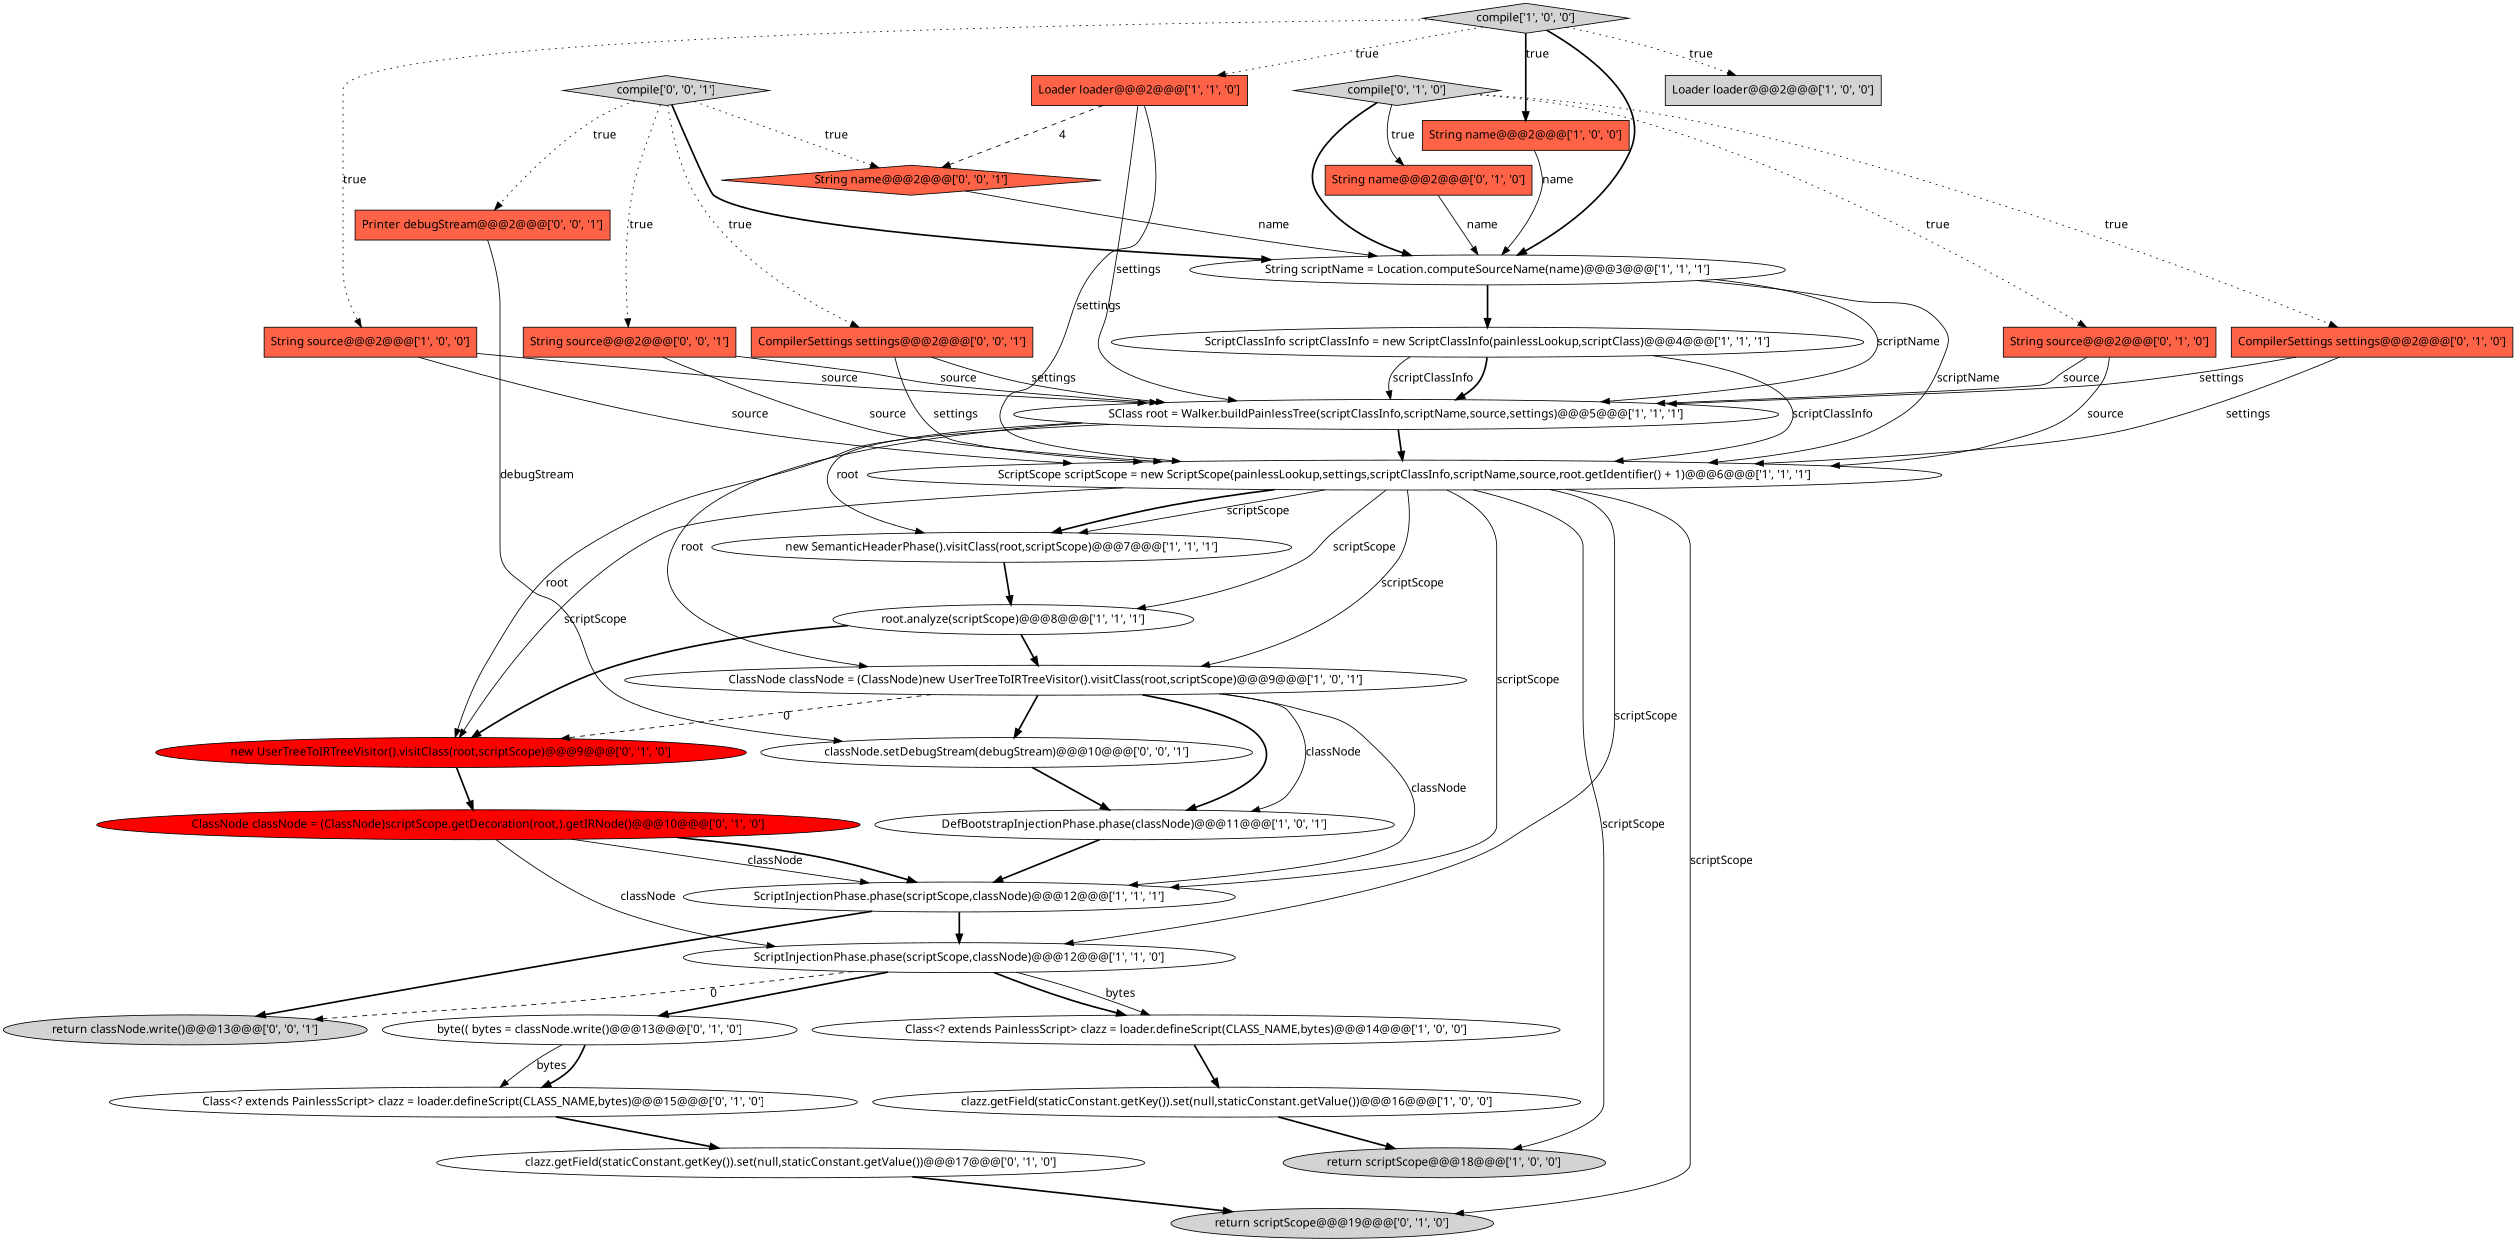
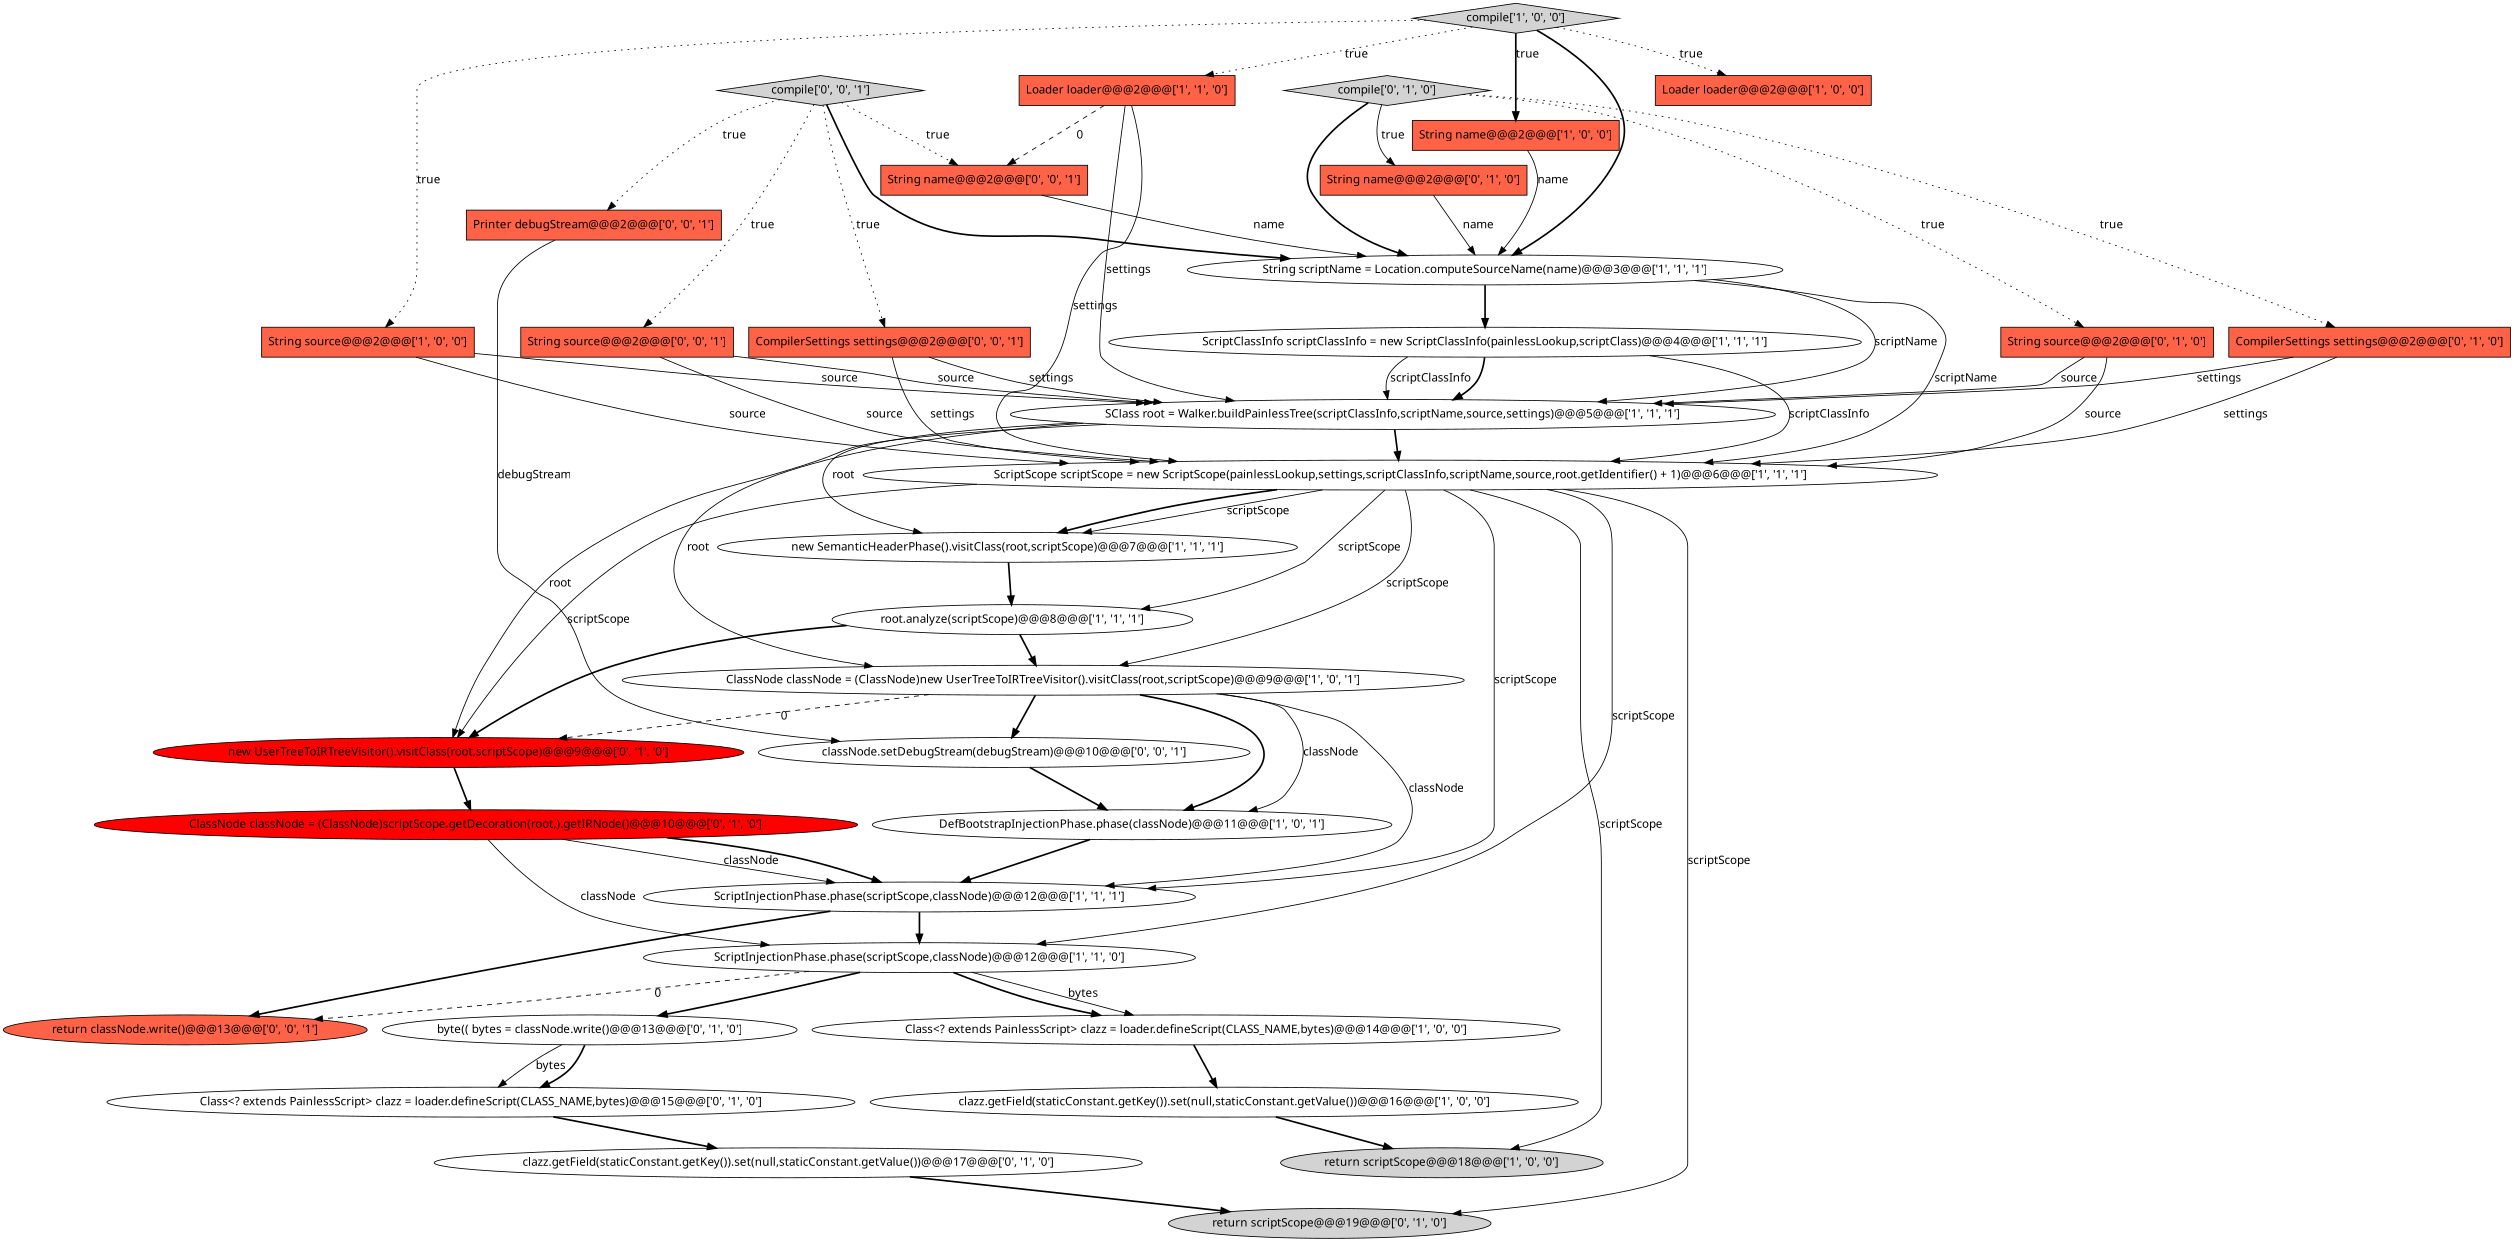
  digraph {
    fontname="Noto Sans"
    node [fillcolor=white fontname="Noto Sans" shape=ellipse style=filled]
    edge [fontname="Noto Sans" style=solid]
    n1 [label="classNode.setDebugStream(debugStream)@@@10@@@['0', '0', '1']"]
    n2 [label="DefBootstrapInjectionPhase.phase(classNode)@@@11@@@['1', '0', '1']"]
    n3 [label="ScriptInjectionPhase.phase(scriptScope,classNode)@@@12@@@['1', '1', '1']"]
-   n4 [fillcolor=lightgray label="Loader loader@@@2@@@['1', '0', '0']" shape=box]
+   n4 [fillcolor=tomato label="Loader loader@@@2@@@['1', '0', '0']" shape=box]
    n5 [fillcolor=tomato label="String source@@@2@@@['1', '0', '0']" shape=box]
    n6 [label="ScriptScope scriptScope = new ScriptScope(painlessLookup,settings,scriptClassInfo,scriptName,source,root.getIdentifier() + 1)@@@6@@@['1', '1', '1']"]
    n7 [label="SClass root = Walker.buildPainlessTree(scriptClassInfo,scriptName,source,settings)@@@5@@@['1', '1', '1']"]
    n8 [label="ScriptInjectionPhase.phase(scriptScope,classNode)@@@12@@@['1', '1', '0']"]
    n9 [fillcolor=lightgray label="return scriptScope@@@18@@@['1', '0', '0']"]
    n10 [fillcolor=lightgray label="return scriptScope@@@19@@@['0', '1', '0']"]
    n11 [label="ClassNode classNode = (ClassNode)new UserTreeToIRTreeVisitor().visitClass(root,scriptScope)@@@9@@@['1', '0', '1']"]
    n12 [fillcolor=red label="new UserTreeToIRTreeVisitor().visitClass(root,scriptScope)@@@9@@@['0', '1', '0']"]
    n13 [label="new SemanticHeaderPhase().visitClass(root,scriptScope)@@@7@@@['1', '1', '1']"]
    n14 [label="root.analyze(scriptScope)@@@8@@@['1', '1', '1']"]
    n15 [fillcolor=lightgray label="compile['0', '1', '0']" shape=diamond]
    n16 [fillcolor=tomato label="String name@@@2@@@['0', '1', '0']" shape=box]
    n17 [fillcolor=tomato label="String source@@@2@@@['0', '1', '0']" shape=box]
    n18 [label="String scriptName = Location.computeSourceName(name)@@@3@@@['1', '1', '1']"]
    n19 [fillcolor=tomato label="CompilerSettings settings@@@2@@@['0', '1', '0']" shape=box]
    n20 [label="ScriptClassInfo scriptClassInfo = new ScriptClassInfo(painlessLookup,scriptClass)@@@4@@@['1', '1', '1']"]
    n21 [fillcolor=tomato label="Loader loader@@@2@@@['1', '1', '0']" shape=box]
-   n22 [fillcolor=tomato label="String name@@@2@@@['0', '0', '1']" shape=diamond]
-   n23 [fillcolor=lightgray label="return classNode.write()@@@13@@@['0', '0', '1']"]
+   n22 [fillcolor=tomato label="String name@@@2@@@['0', '0', '1']" shape=box]
+   n23 [fillcolor=tomato label="return classNode.write()@@@13@@@['0', '0', '1']"]
    n24 [label="byte(( bytes = classNode.write()@@@13@@@['0', '1', '0']"]
    n25 [label="Class<? extends PainlessScript> clazz = loader.defineScript(CLASS_NAME,bytes)@@@14@@@['1', '0', '0']"]
    n26 [label="Class<? extends PainlessScript> clazz = loader.defineScript(CLASS_NAME,bytes)@@@15@@@['0', '1', '0']"]
    n27 [label="clazz.getField(staticConstant.getKey()).set(null,staticConstant.getValue())@@@17@@@['0', '1', '0']"]
    n28 [fillcolor=red label="ClassNode classNode = (ClassNode)scriptScope.getDecoration(root,).getIRNode()@@@10@@@['0', '1', '0']"]
    n29 [fillcolor=tomato label="String name@@@2@@@['1', '0', '0']" shape=box]
    n30 [fillcolor=tomato label="String source@@@2@@@['0', '0', '1']" shape=box]
    n31 [label="clazz.getField(staticConstant.getKey()).set(null,staticConstant.getValue())@@@16@@@['1', '0', '0']"]
    n32 [fillcolor=tomato label="Printer debugStream@@@2@@@['0', '0', '1']" shape=box]
    n33 [fillcolor=lightgray label="compile['0', '0', '1']" shape=diamond]
    n34 [fillcolor=tomato label="CompilerSettings settings@@@2@@@['0', '0', '1']" shape=box]
    n35 [fillcolor=lightgray label="compile['1', '0', '0']" shape=diamond]
    n1 -> n2 [style=bold]
    n2 -> n3 [style=bold]
    n3 -> n8 [style=bold]
    n3 -> n23 [style=bold]
    n5 -> n6 [label=source]
    n5 -> n7 [label=source]
    n6 -> n3 [label=scriptScope]
    n6 -> n8 [label=scriptScope]
    n6 -> n9 [label=scriptScope]
    n6 -> n10 [label=scriptScope]
    n6 -> n11 [label=scriptScope]
    n6 -> n12 [label=scriptScope]
    n6 -> n13 [style=bold]
    n6 -> n13 [label=scriptScope]
    n6 -> n14 [label=scriptScope]
    n7 -> n6 [style=bold]
    n7 -> n11 [label=root]
    n7 -> n12 [label=root]
    n7 -> n13 [label=root]
    n8 -> n23 [label=0 style=dashed]
    n8 -> n24 [style=bold]
    n8 -> n25 [label=bytes]
    n8 -> n25 [style=bold]
    n11 -> n1 [style=bold]
    n11 -> n2 [label=classNode]
    n11 -> n2 [style=bold]
    n11 -> n3 [label=classNode]
    n11 -> n12 [label=0 style=dashed]
    n12 -> n28 [style=bold]
    n13 -> n14 [style=bold]
    n14 -> n11 [style=bold]
    n14 -> n12 [style=bold]
    n15 -> n16 [label=true]
    n15 -> n17 [label=true style=dotted]
    n15 -> n18 [style=bold]
    n15 -> n19 [label=true style=dotted]
    n16 -> n18 [label=name]
    n17 -> n6 [label=source]
    n17 -> n7 [label=source]
    n18 -> n6 [label=scriptName]
    n18 -> n7 [label=scriptName]
    n18 -> n20 [style=bold]
    n19 -> n6 [label=settings]
    n19 -> n7 [label=settings]
    n20 -> n6 [label=scriptClassInfo]
    n20 -> n7 [style=bold]
    n20 -> n7 [label=scriptClassInfo]
    n21 -> n6 [label=settings]
    n21 -> n7 [label=settings]
-   n21 -> n22 [label=4 style=dashed]
+   n21 -> n22 [label=0 style=dashed]
    n22 -> n18 [label=name]
    n24 -> n26 [label=bytes]
    n24 -> n26 [style=bold]
    n25 -> n31 [style=bold]
    n26 -> n27 [style=bold]
    n27 -> n10 [style=bold]
    n28 -> n3 [label=classNode]
    n28 -> n3 [style=bold]
    n28 -> n8 [label=classNode]
    n29 -> n18 [label=name]
    n30 -> n6 [label=source]
    n30 -> n7 [label=source]
    n31 -> n9 [style=bold]
    n32 -> n1 [label=debugStream]
    n33 -> n18 [style=bold]
    n33 -> n22 [label=true style=dotted]
    n33 -> n30 [label=true style=dotted]
    n33 -> n32 [label=true style=dotted]
    n33 -> n34 [label=true style=dotted]
    n34 -> n6 [label=settings]
    n34 -> n7 [label=settings]
    n35 -> n4 [label=true style=dotted]
    n35 -> n5 [label=true style=dotted]
    n35 -> n18 [style=bold]
    n35 -> n21 [label=true style=dotted]
    n35 -> n29 [label=true style=bold]
  }
